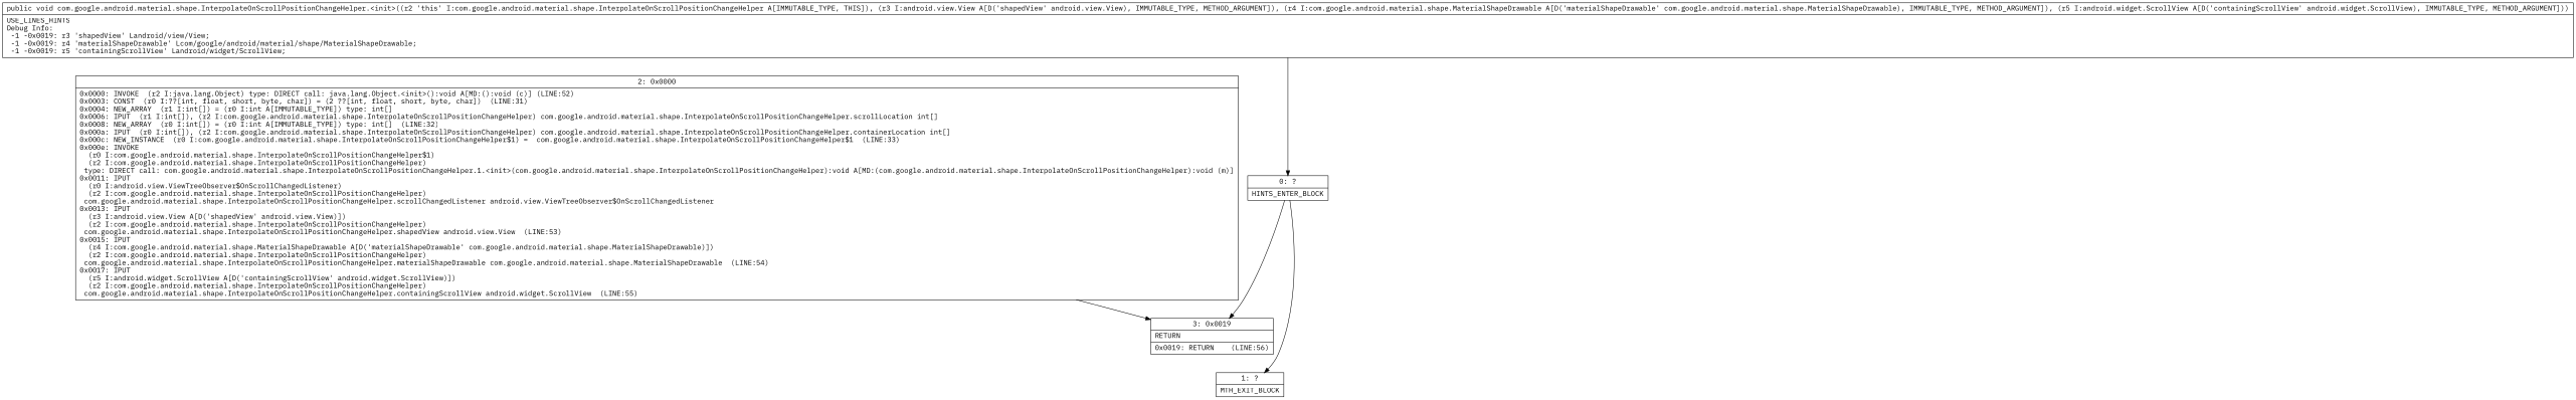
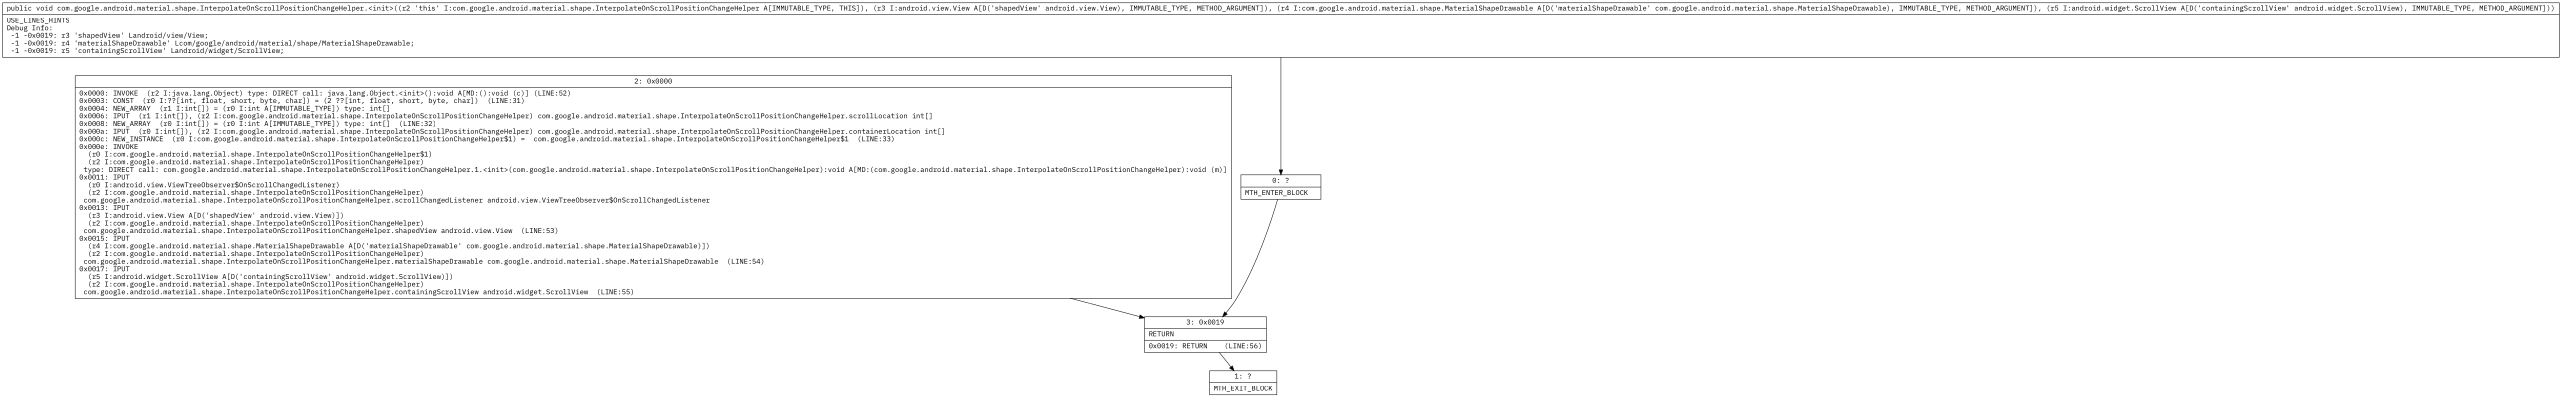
  digraph {
    fontname="IBM Plex Mono"
    node [fontname="IBM Plex Mono" shape=record]
    edge [fontname="IBM Plex Mono"]
-   n1 [label="{0\:\ ?|HINTS_ENTER_BLOCK\l}"]
+   n1 [label="{0\:\ ?|MTH_ENTER_BLOCK\l}"]
    n2 [label="{3\:\ 0x0019|RETURN\l|0x0019: RETURN    (LINE:56)\l}"]
    n3 [label="{2\:\ 0x0000|0x0000: INVOKE  (r2 I:java.lang.Object) type: DIRECT call: java.lang.Object.\<init\>():void A[MD:():void (c)] (LINE:52)\l0x0003: CONST  (r0 I:??[int, float, short, byte, char]) = (2 ??[int, float, short, byte, char])  (LINE:31)\l0x0004: NEW_ARRAY  (r1 I:int[]) = (r0 I:int A[IMMUTABLE_TYPE]) type: int[] \l0x0006: IPUT  (r1 I:int[]), (r2 I:com.google.android.material.shape.InterpolateOnScrollPositionChangeHelper) com.google.android.material.shape.InterpolateOnScrollPositionChangeHelper.scrollLocation int[] \l0x0008: NEW_ARRAY  (r0 I:int[]) = (r0 I:int A[IMMUTABLE_TYPE]) type: int[]  (LINE:32)\l0x000a: IPUT  (r0 I:int[]), (r2 I:com.google.android.material.shape.InterpolateOnScrollPositionChangeHelper) com.google.android.material.shape.InterpolateOnScrollPositionChangeHelper.containerLocation int[] \l0x000c: NEW_INSTANCE  (r0 I:com.google.android.material.shape.InterpolateOnScrollPositionChangeHelper$1) =  com.google.android.material.shape.InterpolateOnScrollPositionChangeHelper$1  (LINE:33)\l0x000e: INVOKE  \l  (r0 I:com.google.android.material.shape.InterpolateOnScrollPositionChangeHelper$1)\l  (r2 I:com.google.android.material.shape.InterpolateOnScrollPositionChangeHelper)\l type: DIRECT call: com.google.android.material.shape.InterpolateOnScrollPositionChangeHelper.1.\<init\>(com.google.android.material.shape.InterpolateOnScrollPositionChangeHelper):void A[MD:(com.google.android.material.shape.InterpolateOnScrollPositionChangeHelper):void (m)]\l0x0011: IPUT  \l  (r0 I:android.view.ViewTreeObserver$OnScrollChangedListener)\l  (r2 I:com.google.android.material.shape.InterpolateOnScrollPositionChangeHelper)\l com.google.android.material.shape.InterpolateOnScrollPositionChangeHelper.scrollChangedListener android.view.ViewTreeObserver$OnScrollChangedListener \l0x0013: IPUT  \l  (r3 I:android.view.View A[D('shapedView' android.view.View)])\l  (r2 I:com.google.android.material.shape.InterpolateOnScrollPositionChangeHelper)\l com.google.android.material.shape.InterpolateOnScrollPositionChangeHelper.shapedView android.view.View  (LINE:53)\l0x0015: IPUT  \l  (r4 I:com.google.android.material.shape.MaterialShapeDrawable A[D('materialShapeDrawable' com.google.android.material.shape.MaterialShapeDrawable)])\l  (r2 I:com.google.android.material.shape.InterpolateOnScrollPositionChangeHelper)\l com.google.android.material.shape.InterpolateOnScrollPositionChangeHelper.materialShapeDrawable com.google.android.material.shape.MaterialShapeDrawable  (LINE:54)\l0x0017: IPUT  \l  (r5 I:android.widget.ScrollView A[D('containingScrollView' android.widget.ScrollView)])\l  (r2 I:com.google.android.material.shape.InterpolateOnScrollPositionChangeHelper)\l com.google.android.material.shape.InterpolateOnScrollPositionChangeHelper.containingScrollView android.widget.ScrollView  (LINE:55)\l}"]
    n4 [label="{1\:\ ?|MTH_EXIT_BLOCK\l}"]
    n5 [label="{public void com.google.android.material.shape.InterpolateOnScrollPositionChangeHelper.\<init\>((r2 'this' I:com.google.android.material.shape.InterpolateOnScrollPositionChangeHelper A[IMMUTABLE_TYPE, THIS]), (r3 I:android.view.View A[D('shapedView' android.view.View), IMMUTABLE_TYPE, METHOD_ARGUMENT]), (r4 I:com.google.android.material.shape.MaterialShapeDrawable A[D('materialShapeDrawable' com.google.android.material.shape.MaterialShapeDrawable), IMMUTABLE_TYPE, METHOD_ARGUMENT]), (r5 I:android.widget.ScrollView A[D('containingScrollView' android.widget.ScrollView), IMMUTABLE_TYPE, METHOD_ARGUMENT]))  | USE_LINES_HINTS\lDebug Info:\l  \-1 \-0x0019: r3 'shapedView' Landroid\/view\/View;\l  \-1 \-0x0019: r4 'materialShapeDrawable' Lcom\/google\/android\/material\/shape\/MaterialShapeDrawable;\l  \-1 \-0x0019: r5 'containingScrollView' Landroid\/widget\/ScrollView;\l}"]
    n1 -> n2
-   n1 -> n4
+   n2 -> n4
    n3 -> n2
    n5 -> n1
  }
